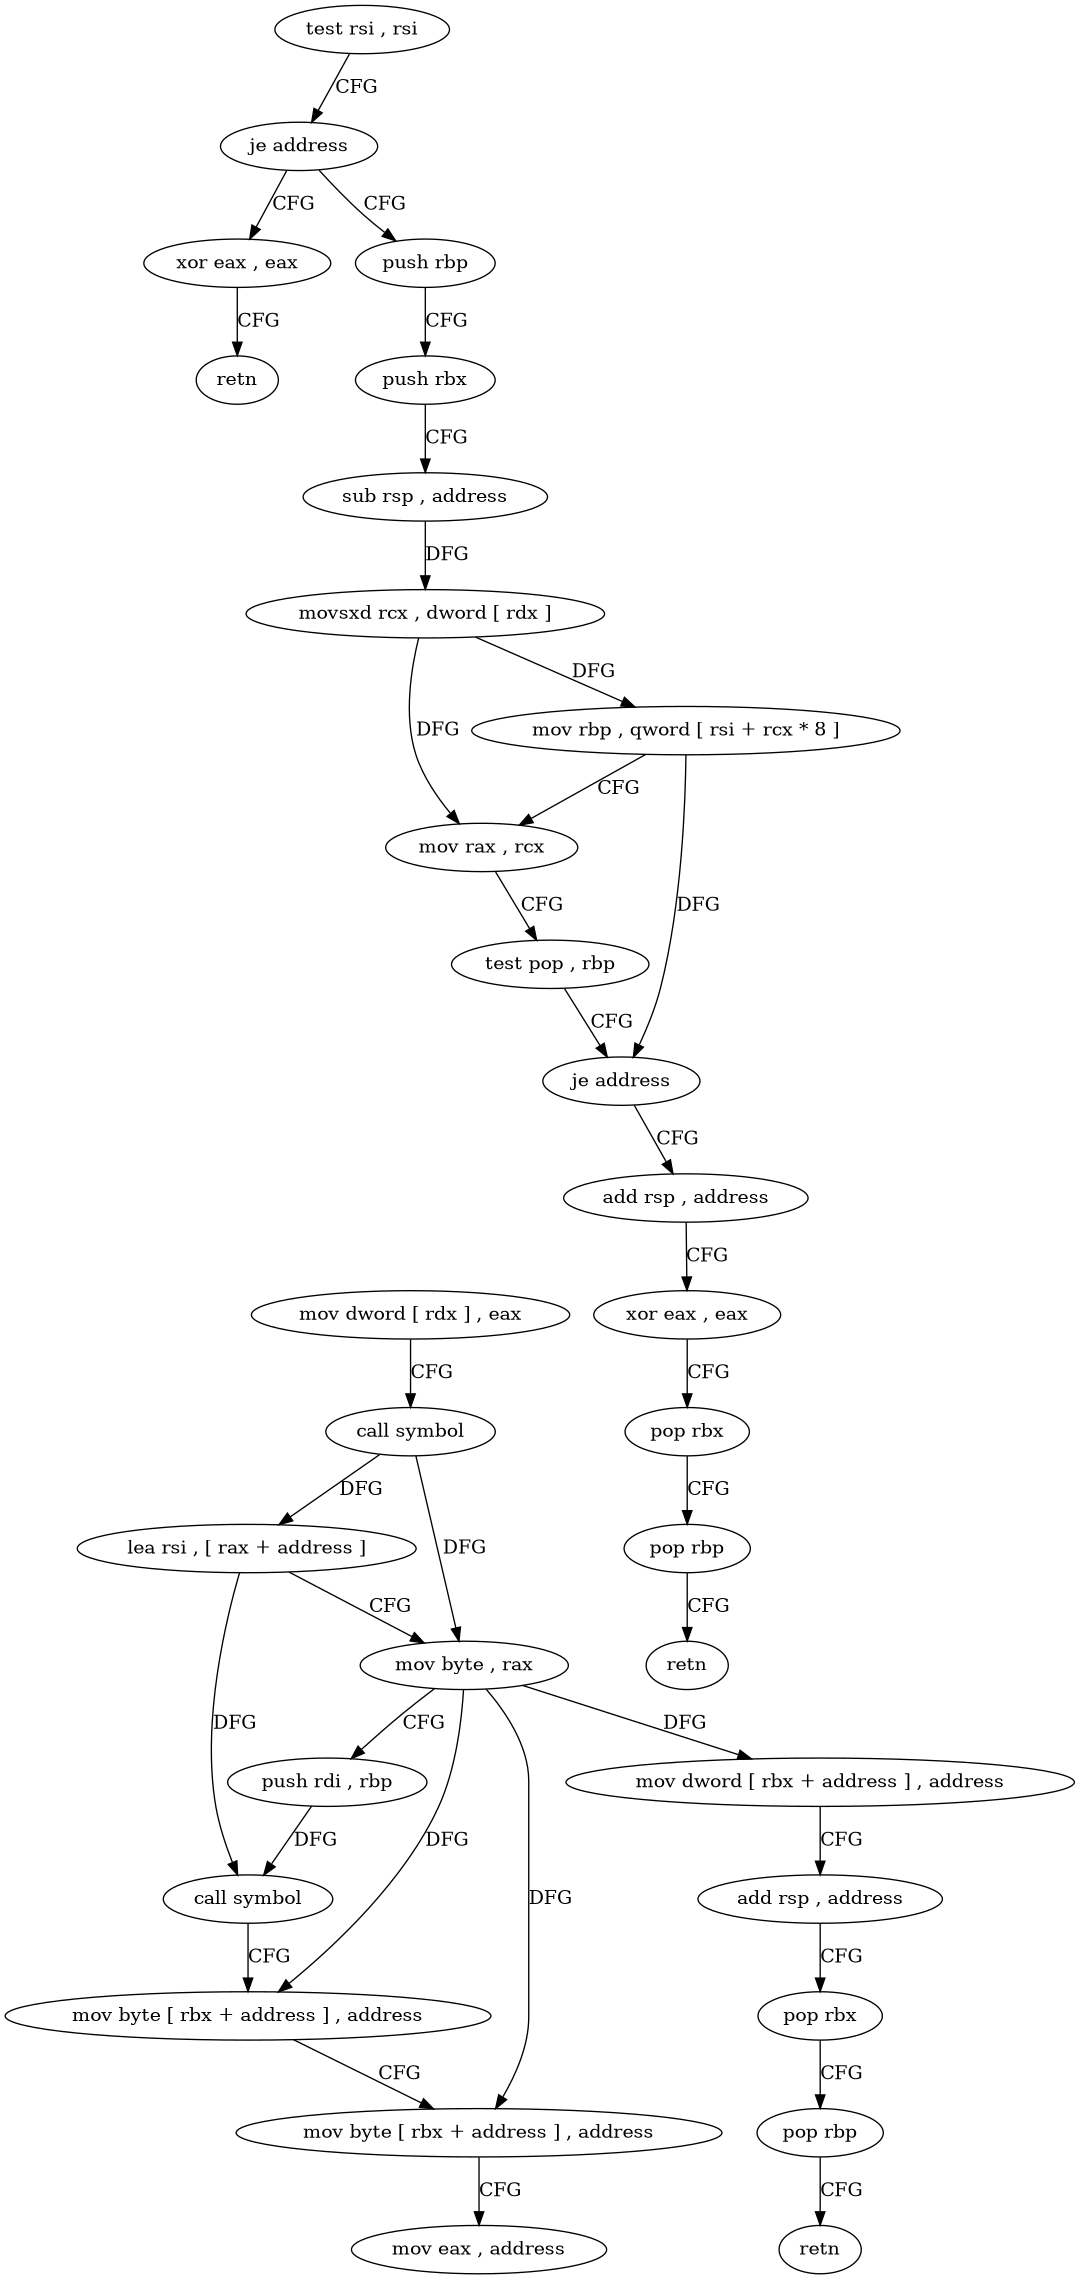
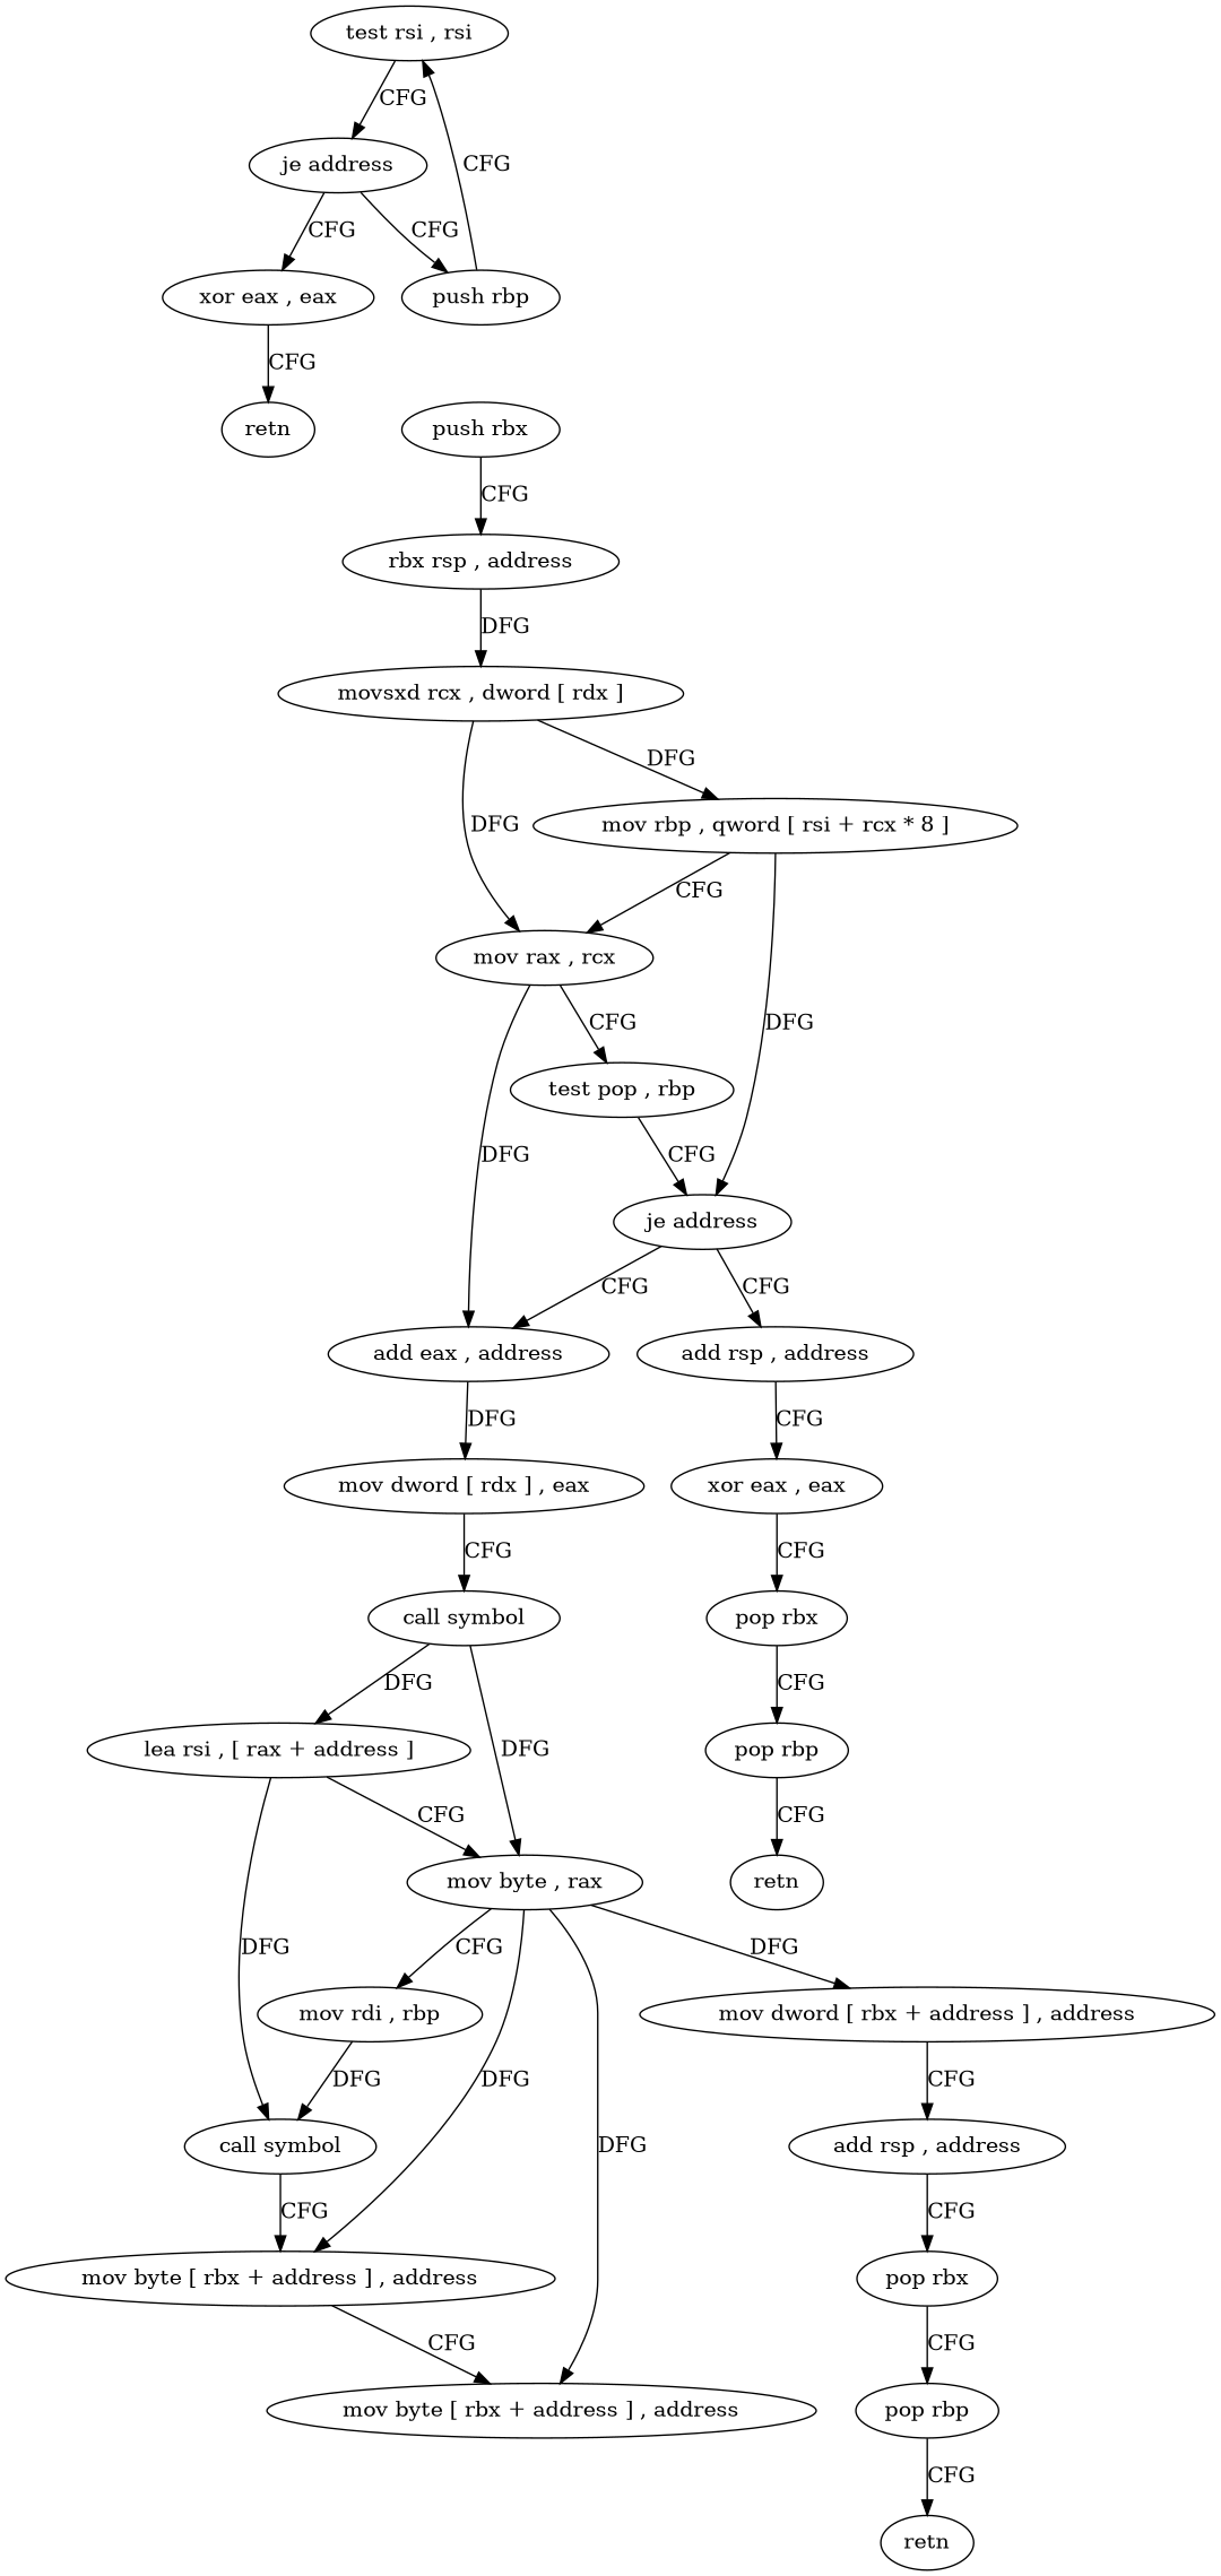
  digraph {
    n1 [label="test rsi , rsi"]
    n2 [label="je address"]
    n3 [label="xor eax , eax"]
    n4 [label="push rbp"]
    n5 [label=retn]
    n6 [label="push rbx"]
-   n7 [label="sub rsp , address"]
+   n7 [label="rbx rsp , address"]
    n8 [label="movsxd rcx , dword [ rdx ]"]
    n9 [label="mov rbp , qword [ rsi + rcx * 8 ]"]
    n10 [label="mov rax , rcx"]
    n11 [label="je address"]
    n12 [label="test pop , rbp"]
+   n13 [label="add eax , address"]
    n14 [label="add rsp , address"]
-   n15 [label="push rdi , rbp"]
+   n15 [label="mov rdi , rbp"]
    n16 [label="call symbol"]
    n17 [label="mov dword [ rdx ] , eax"]
    n18 [label="xor eax , eax"]
    n19 [label="pop rbx"]
    n20 [label="call symbol"]
    n21 [label="pop rbp"]
    n22 [label=retn]
    n23 [label="lea rsi , [ rax + address ]"]
    n24 [label="mov byte , rax"]
    n25 [label="mov byte [ rbx + address ] , address"]
    n26 [label="mov byte [ rbx + address ] , address"]
    n27 [label="mov dword [ rbx + address ] , address"]
-   n28 [label="mov eax , address"]
    n29 [label="add rsp , address"]
    n30 [label="pop rbx"]
    n31 [label="pop rbp"]
    n32 [label=retn]
    n1 -> n2 [label=CFG]
    n2 -> n3 [label=CFG]
    n2 -> n4 [label=CFG]
    n3 -> n5 [label=CFG]
-   n4 -> n6 [label=CFG]
+   n4 -> n1 [label=CFG]
    n6 -> n7 [label=CFG]
    n7 -> n8 [label=DFG]
    n8 -> n9 [label=DFG]
    n8 -> n10 [label=DFG]
    n9 -> n10 [label=CFG]
    n9 -> n11 [label=DFG]
    n10 -> n12 [label=CFG]
+   n10 -> n13 [label=DFG]
+   n11 -> n13 [label=CFG]
    n11 -> n14 [label=CFG]
    n12 -> n11 [label=CFG]
+   n13 -> n17 [label=DFG]
    n14 -> n18 [label=CFG]
    n15 -> n16 [label=DFG]
    n16 -> n25 [label=CFG]
    n17 -> n20 [label=CFG]
    n18 -> n19 [label=CFG]
    n19 -> n21 [label=CFG]
    n20 -> n23 [label=DFG]
    n20 -> n24 [label=DFG]
    n21 -> n22 [label=CFG]
    n23 -> n16 [label=DFG]
    n23 -> n24 [label=CFG]
    n24 -> n15 [label=CFG]
    n24 -> n25 [label=DFG]
    n24 -> n26 [label=DFG]
    n24 -> n27 [label=DFG]
    n25 -> n26 [label=CFG]
-   n26 -> n28 [label=CFG]
    n27 -> n29 [label=CFG]
    n29 -> n30 [label=CFG]
    n30 -> n31 [label=CFG]
    n31 -> n32 [label=CFG]
  }
